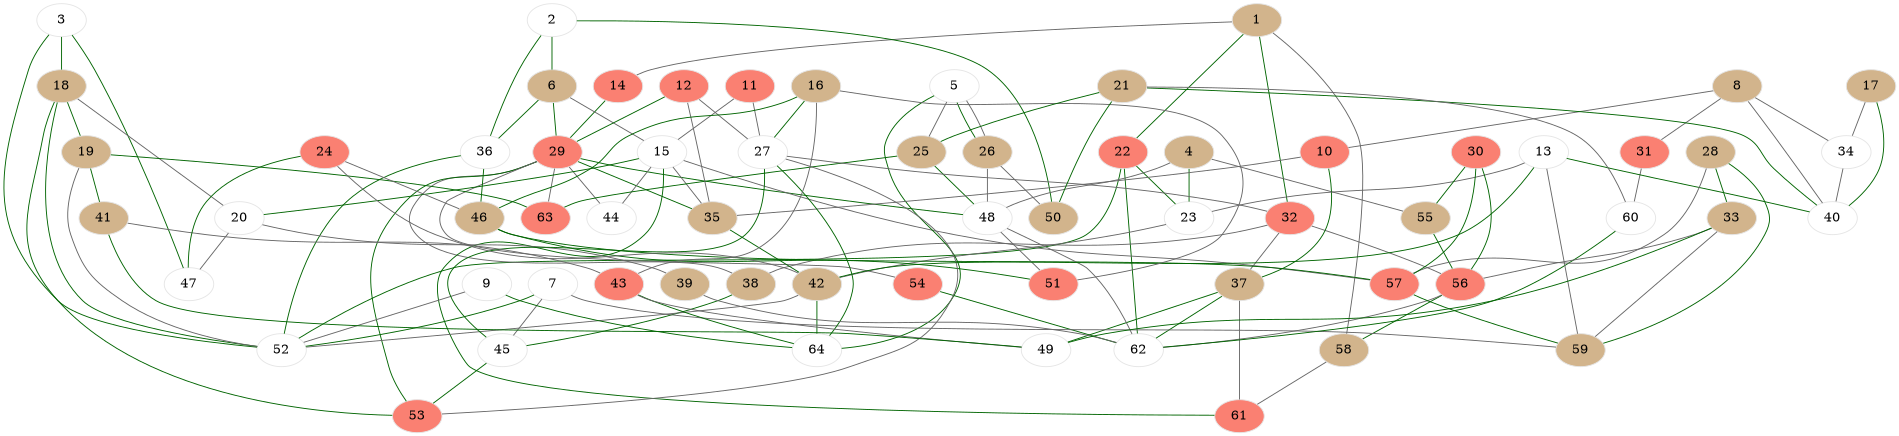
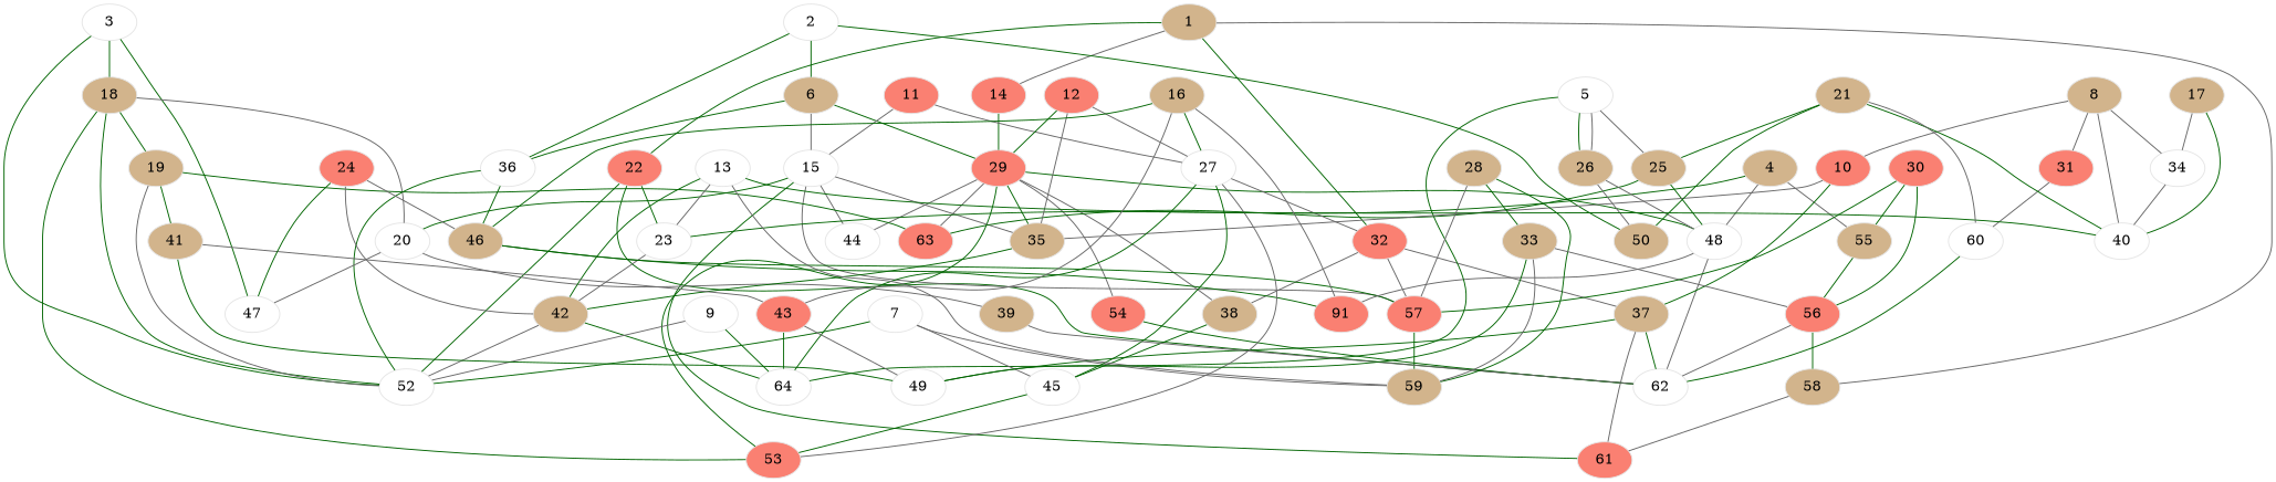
  graph {
    node [color=gray90 fillcolor=tan style=filled]
    edge [color=darkgreen]
    14 [fillcolor=salmon]
    1
    22 [fillcolor=salmon]
    32 [fillcolor=salmon]
    58
    29 [fillcolor=salmon]
    52 [fillcolor=white]
    23 [fillcolor=white]
    62 [fillcolor=white]
    37
    38
    56 [fillcolor=salmon]
    61 [fillcolor=salmon]
    2 [fillcolor=white]
    6
    36 [fillcolor=white]
    50
    15 [fillcolor=white]
    46
    3 [fillcolor=white]
    18
    47 [fillcolor=white]
    20 [fillcolor=white]
    19
    53 [fillcolor=salmon]
    4
    48 [fillcolor=white]
    55
    42
-   51 [fillcolor=salmon]
+   51 [fillcolor=salmon label=91]
    5 [fillcolor=white]
    25
    26
    64 [fillcolor=white]
    63 [fillcolor=salmon]
    35
    44 [fillcolor=white]
    57 [fillcolor=salmon]
    54 [fillcolor=salmon]
    7 [fillcolor=white]
    45 [fillcolor=white]
    59
    10 [fillcolor=salmon]
    8
    31 [fillcolor=salmon]
    34 [fillcolor=white]
    40 [fillcolor=white]
    60 [fillcolor=white]
    9 [fillcolor=white]
    49 [fillcolor=white]
    11 [fillcolor=salmon]
    27 [fillcolor=white]
    12 [fillcolor=salmon]
    13 [fillcolor=white]
    39
    16
    43 [fillcolor=salmon]
    17
    41
    21
    24 [fillcolor=salmon]
    28
    33
    30 [fillcolor=salmon]
    14 -- 29
    1 -- 14 [color=gray40]
    1 -- 22
    1 -- 32
    1 -- 58 [color=gray40]
    22 -- 52
    22 -- 23
    22 -- 62
    32 -- 37 [color=gray40]
    32 -- 38 [color=gray40]
-   32 -- 56 [color=gray40]
+   32 -- 57 [color=gray40]
    58 -- 61 [color=gray40]
    29 -- 38 [color=gray40]
    29 -- 53
    29 -- 48
    29 -- 63 [color=gray40]
    29 -- 35
    29 -- 44 [color=gray40]
    29 -- 54 [color=gray40]
    23 -- 42 [color=gray40]
    37 -- 62
    37 -- 61 [color=gray40]
    37 -- 49
    38 -- 45
    56 -- 58
    56 -- 62 [color=gray40]
    2 -- 6
    2 -- 36
    2 -- 50
    6 -- 29
    6 -- 36
    6 -- 15 [color=gray40]
    36 -- 52
    36 -- 46
    15 -- 61
    15 -- 20
    15 -- 35 [color=gray40]
    15 -- 44 [color=gray40]
    15 -- 57 [color=gray40]
    46 -- 51
    46 -- 57
    3 -- 52
    3 -- 18
    3 -- 47
    18 -- 52
    18 -- 20 [color=gray40]
    18 -- 19
    18 -- 53
    20 -- 47 [color=gray40]
    20 -- 39 [color=gray40]
    19 -- 52 [color=gray40]
    19 -- 63
    19 -- 41
    4 -- 23
    4 -- 48 [color=gray40]
    4 -- 55 [color=gray40]
    48 -- 62 [color=gray40]
    48 -- 51 [color=gray40]
    55 -- 56
    42 -- 52 [color=gray40]
    42 -- 64
    5 -- 25 [color=gray40]
    5 -- 26
    5 -- 26 [color=gray40]
    5 -- 64
    25 -- 48
    25 -- 63
    26 -- 50 [color=gray40]
    26 -- 48 [color=gray40]
    35 -- 42
    57 -- 59
    54 -- 62
    7 -- 52
    7 -- 45 [color=gray40]
    7 -- 59 [color=gray40]
    45 -- 53
    10 -- 37
    10 -- 35 [color=gray40]
    8 -- 10 [color=gray40]
    8 -- 31 [color=gray40]
    8 -- 34 [color=gray40]
    8 -- 40 [color=gray40]
    31 -- 60 [color=gray40]
    34 -- 40 [color=gray40]
    60 -- 62
    9 -- 52 [color=gray40]
    9 -- 64
    11 -- 15 [color=gray40]
    11 -- 27 [color=gray40]
    27 -- 32 [color=gray40]
    27 -- 53 [color=gray40]
    27 -- 64
    27 -- 45
    12 -- 29
    12 -- 35 [color=gray40]
    12 -- 27 [color=gray40]
    13 -- 23 [color=gray40]
    13 -- 42
    13 -- 59 [color=gray40]
    13 -- 40
    39 -- 62 [color=gray40]
    16 -- 46
    16 -- 51 [color=gray40]
    16 -- 27
    16 -- 43 [color=gray40]
    43 -- 64
    43 -- 49 [color=gray40]
    17 -- 34 [color=gray40]
    17 -- 40
    41 -- 49
    41 -- 43 [color=gray40]
    21 -- 50
    21 -- 25
    21 -- 40
    21 -- 60 [color=gray40]
    24 -- 46 [color=gray40]
    24 -- 47
    24 -- 42 [color=gray40]
    28 -- 57 [color=gray40]
    28 -- 59
    28 -- 33
    33 -- 56 [color=gray40]
    33 -- 59 [color=gray40]
    33 -- 49
    30 -- 56
    30 -- 55
    30 -- 57
  }
